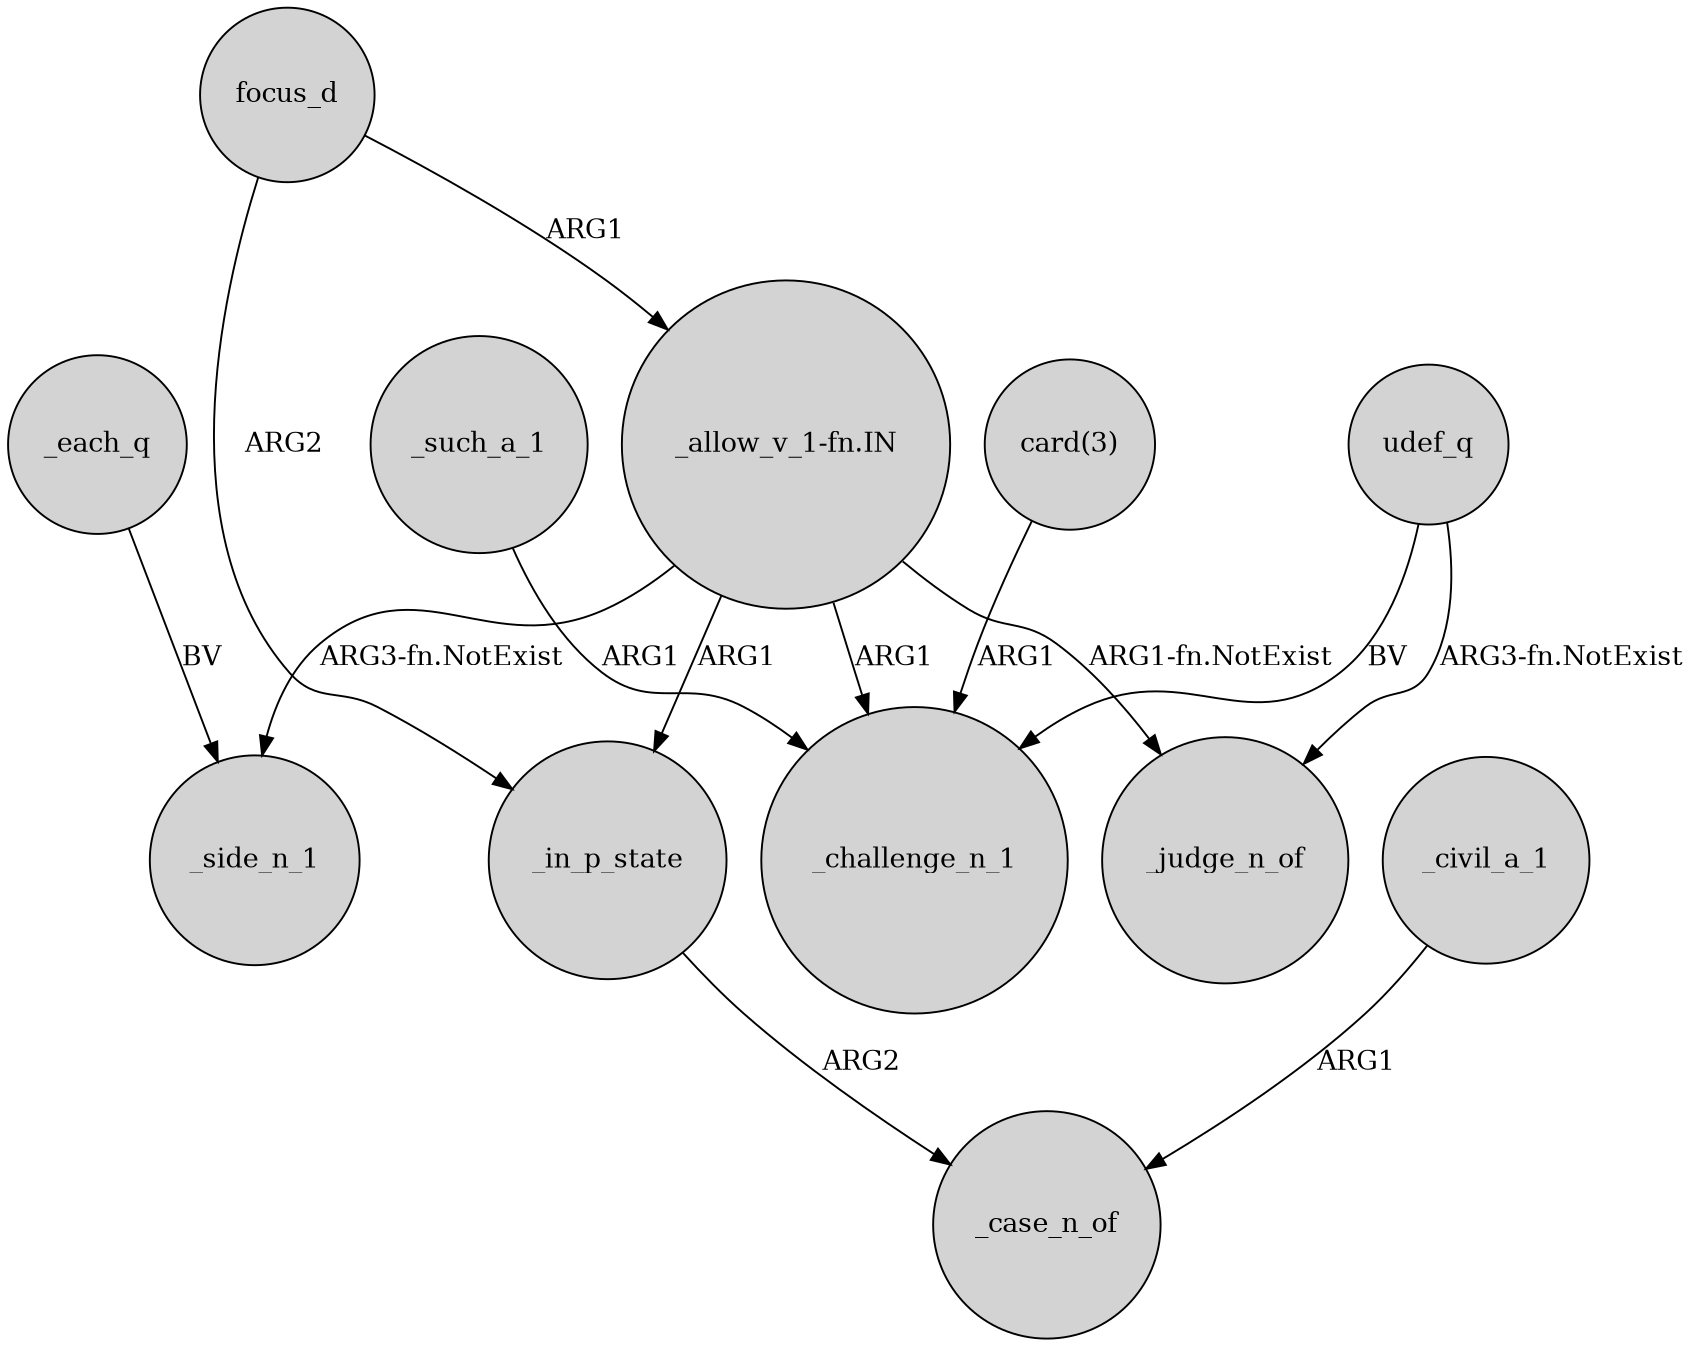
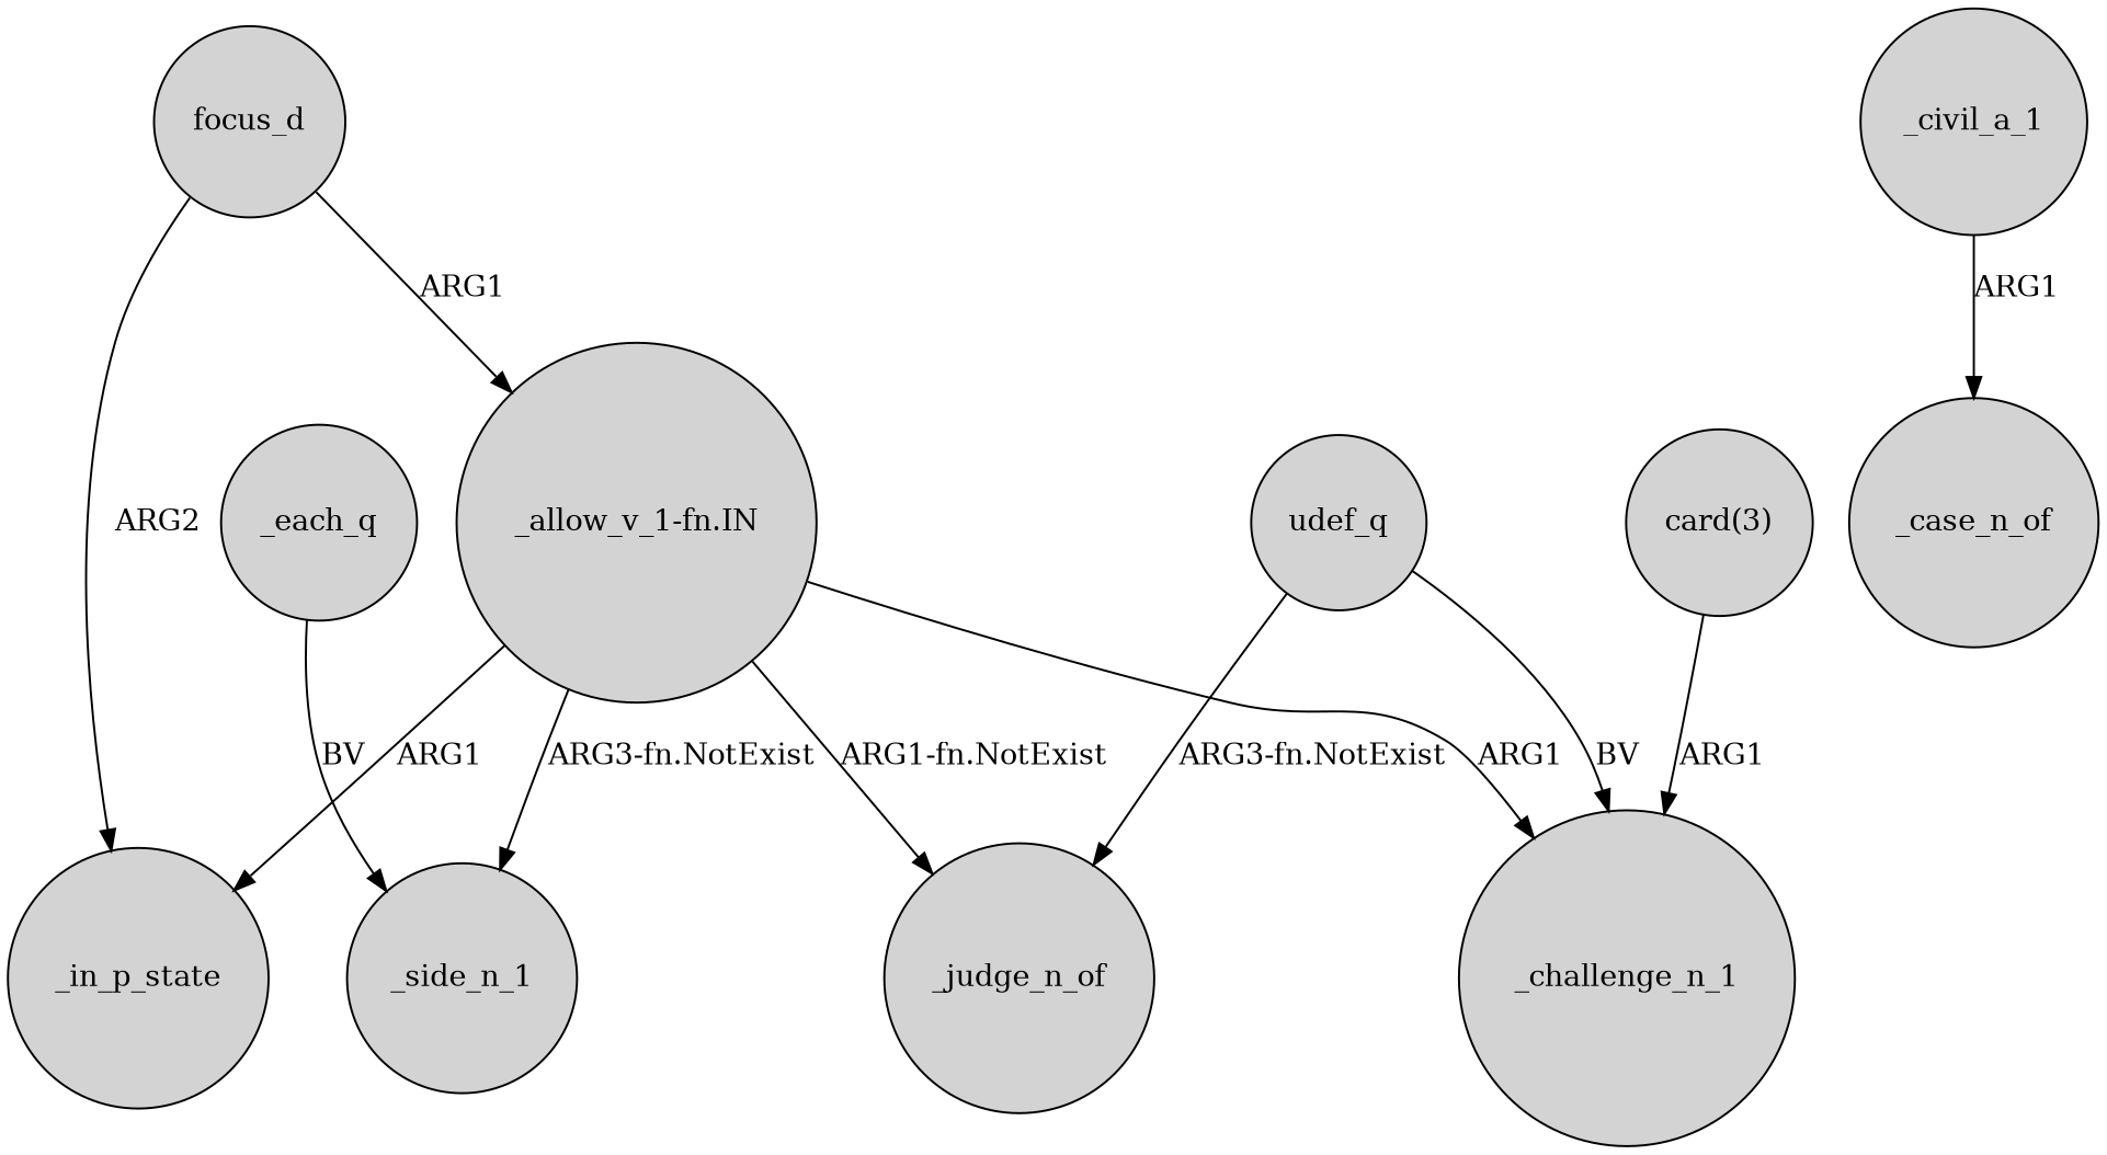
  digraph {
    node [shape=circle style=filled]
    _each_q
    _side_n_1
    "_allow_v_1-fn.IN"
    _challenge_n_1
    _judge_n_of
    _in_p_state
-   _such_a_1
    focus_d
    _case_n_of
    "card(3)"
    udef_q
    _civil_a_1
    _each_q -> _side_n_1 [label=BV]
    "_allow_v_1-fn.IN" -> _side_n_1 [label="ARG3-fn.NotExist"]
    "_allow_v_1-fn.IN" -> _challenge_n_1 [label=ARG1]
    "_allow_v_1-fn.IN" -> _judge_n_of [label="ARG1-fn.NotExist"]
    "_allow_v_1-fn.IN" -> _in_p_state [label=ARG1]
-   _in_p_state -> _case_n_of [label=ARG2]
-   _such_a_1 -> _challenge_n_1 [label=ARG1]
    focus_d -> "_allow_v_1-fn.IN" [label=ARG1]
    focus_d -> _in_p_state [label=ARG2]
    "card(3)" -> _challenge_n_1 [label=ARG1]
    udef_q -> _challenge_n_1 [label=BV]
    udef_q -> _judge_n_of [label="ARG3-fn.NotExist"]
    _civil_a_1 -> _case_n_of [label=ARG1]
  }
